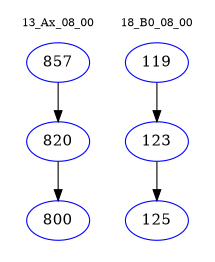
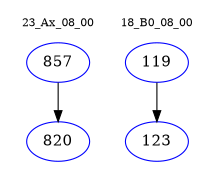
  digraph {
    node [color=blue]
    edge [color=black]
    n1 [label=820]
-   n2 [label=800]
    n3 [label=857]
    n4 [label=123]
    n5 [label=119]
-   n6 [label=125]
    subgraph cluster_1 {
      color=white
      fontsize=10
-     label="13_Ax_08_00"
+     label="23_Ax_08_00"
      n1
-     n2
      n3
    }
    subgraph cluster_2 {
      color=white
      fontsize=10
      label="18_B0_08_00"
      n4
      n5
-     n6
    }
-   n1 -> n2
    n3 -> n1
-   n4 -> n6
    n5 -> n4
  }
